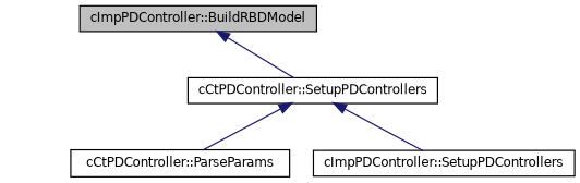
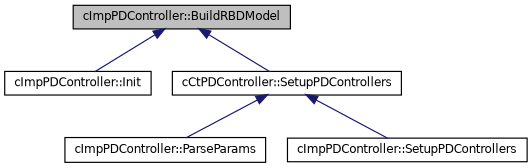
  digraph {
    rankdir=TB
    node [color=black fillcolor=white fontname=Helvetica fontsize=10 shape=record style=filled]
    edge [color=midnightblue dir=back fontname=Helvetica fontsize=10 labelfontname=Helvetica labelfontsize=10 style=solid]
    n1 [fillcolor=grey75 fontcolor=black height=0.2 label="cImpPDController::BuildRBDModel" width=0.4]
+   n2 [height=0.2 label="cImpPDController::Init" width=0.4]
    n3 [height=0.2 label="cCtPDController::SetupPDControllers" width=0.4]
-   n4 [height=0.2 label="cCtPDController::ParseParams" width=0.4]
+   n4 [height=0.2 label="cImpPDController::ParseParams" width=0.4]
    n5 [height=0.2 label="cImpPDController::SetupPDControllers" width=0.4]
+   n1 -> n2
    n1 -> n3
    n3 -> n4
    n3 -> n5
  }
